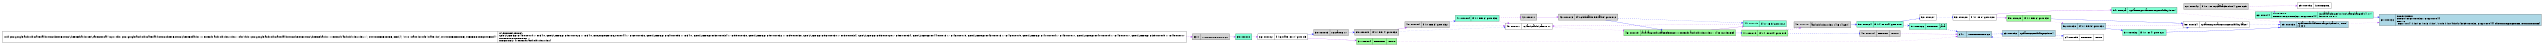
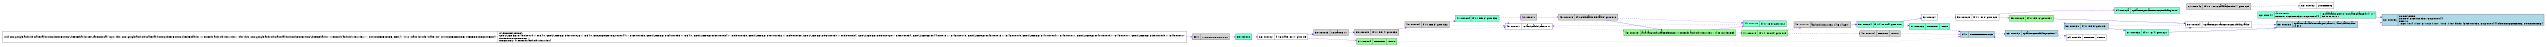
  digraph {
    rankdir=LR
    node [fillcolor=lightgrey shape=record style=filled]
    edge [arrowhead=vee color=purple style=dashed]
    n1 [label="{33\:\ ?|MTH_ENTER_BLOCK\l}"]
    n2 [fillcolor=aquamarine label="{35\:\ 0x0000}"]
    n3 [fillcolor=white label="{36\:\ 0x0002|if (r6.state != r7) goto L5\l}"]
    n4 [fillcolor=palegreen label="{37\:\ 0x0004|RETURN\l|return\l}"]
    n5 [label="{38\:\ 0x0005|r6.state = r7\l}"]
    n6 [fillcolor=lightblue label="{34\:\ ?|MTH_EXIT_BLOCK\l}"]
    n7 [label="{39\:\ 0x000b|if (r7 == 4) goto L32\l}"]
    n8 [fillcolor=lightblue label="{63\:\ 0x0052|updateAccessibilityActions()\l}"]
    n9 [label="{40\:\ 0x000d|if (r7 == 3) goto L32\l}"]
    n10 [fillcolor=white label="{45\:\ 0x0017|r6.lastStableState = r7\l}"]
    n11 [fillcolor=aquamarine label="{41\:\ 0x000f|if (r7 == 6) goto L32\l}"]
    n12 [fillcolor=palegreen label="{46\:\ 0x0019|java.lang.ref.WeakReference\<V extends android.view.View\> r4 = r6.viewRef\l}"]
    n13 [label="{42\:\ 0x0011}"]
    n14 [label="{43\:\ 0x0013|if (r6.hideable == false) goto L12\l}"]
    n15 [fillcolor=aquamarine label="{44\:\ 0x0015|if (r7 != 5) goto L12\l}"]
    n16 [fillcolor=palegreen label="{47\:\ 0x001b|if (r4 != null) goto L15\l}"]
    n17 [label="{48\:\ 0x001d|RETURN\l|return\l}"]
    n18 [label="{49\:\ 0x001e|android.view.View r4 = r4.get()\l}"]
    n19 [fillcolor=aquamarine label="{50\:\ 0x0024|if (r4 != null) goto L18\l}"]
-   n20 [fillcolor=aquamarine label="{51\:\ 0x0026|RETURN\l|java\l}"]
+   n20 [fillcolor=aquamarine label="{51\:\ 0x0026|RETURN\l|return\l}"]
    n21 [fillcolor=white label="{52\:\ 0x0027}"]
    n22 [fillcolor=white label="{53\:\ 0x0028|if (r7 != 0) goto L28\l}"]
    n23 [fillcolor=aquamarine label="{54\:\ 0x002a|updateImportantForAccessibility(true)\l}"]
    n24 [fillcolor=palegreen label="{55\:\ 0x002e|if (r7 == 6) goto L31\l}"]
-   n25 [fillcolor=lightblue label="{59\:\ 0x0038|updateDrawableForTargetState(r7, true)\lr0 = 0\l}"]
+   n25 [fillcolor=lightblue label="{59\:\ 0x0038|updateDrawableForTargetState(r7, lastStableState)\lr0 = 0\l}"]
    n26 [fillcolor=lightblue label="{56\:\ 0x0030|if (r7 == 5) goto L31\l}"]
    n27 [fillcolor=white label="{58\:\ 0x0034|updateImportantForAccessibility(false)\l}"]
    n28 [fillcolor=lightblue label="{60\:\ 0x003c|LOOP_START\lLOOP:0: B:60:0x003c\-\>B:62:0x0044\lPHI: r0 \l  PHI: (r0v4 'i' int) = (r0v3 'i' int), (r0v5 'i' int) binds: [B:59:0x0038, B:62:0x0044] A[DONT_GENERATE, DONT_INLINE]\l}"]
    n29 [label="{61\:\ 0x0042|if (r0 \>= r6.callbacks.size()) goto L25\l}"]
    n30 [fillcolor=aquamarine label="{62\:\ 0x0044|LOOP_END\lLOOP:0: B:60:0x003c\-\>B:62:0x0044\l|r6.callbacks.get(r0).onStateChanged(r4, r7)\lint r0 = r0 + 1\l}"]
    n31 [fillcolor=white label="{65\:\ 0x0052|SYNTHETIC\l}"]
    n32 [fillcolor=white label="{64\:\ 0x0055|RETURN\l|return\l}"]
    n33 [fillcolor=aquamarine label="{57\:\ 0x0032|if (r7 != 4) goto L21\l}"]
    n34 [fillcolor=white label="{void com.google.android.material.bottomsheet.BottomSheetBehavior.setStateInternal((r6v0 'this' com.google.android.material.bottomsheet.BottomSheetBehavior\<V extends android.view.View\> A[D('this' com.google.android.material.bottomsheet.BottomSheetBehavior\<V extends android.view.View\>), IMMUTABLE_TYPE, THIS]), (r7v0 'state' int A[D('state' int), IMMUTABLE_TYPE, METHOD_ARGUMENT]))  | USE_LINES_HINTS\lCROSS_EDGE: B:48:0x001d \-\> B:34:?, CROSS_EDGE: B:51:0x0026 \-\> B:34:?, BACK_EDGE: B:62:0x0044 \-\> B:60:0x003c, CROSS_EDGE: B:64:0x0055 \-\> B:34:?, CROSS_EDGE: B:58:0x0034 \-\> B:59:0x0038, CROSS_EDGE: B:57:0x0032 \-\> B:59:0x0038, CROSS_EDGE: B:56:0x0030 \-\> B:58:0x0034, CROSS_EDGE: B:55:0x002e \-\> B:58:0x0034, CROSS_EDGE: B:44:0x0015 \-\> B:46:0x0019, CROSS_EDGE: B:43:0x0013 \-\> B:46:0x0019, CROSS_EDGE: B:41:0x000f \-\> B:45:0x0017, CROSS_EDGE: B:40:0x000d \-\> B:45:0x0017, CROSS_EDGE: B:39:0x000b \-\> B:45:0x0017\lINLINE_NOT_NEEDED\lTYPE_VARS: [V extends android.view.View]\l}"]
    n1 -> n2
    n2 -> n3 [style=dotted]
    n3 -> n4 [style=solid]
    n3 -> n5 [color=blue style=solid]
    n4 -> n6 [arrowhead=normal style=dotted]
    n5 -> n7 [color=blue]
    n6 -> n8 [arrowhead=tee color=blue]
    n7 -> n9 [arrowhead=normal style=solid]
    n7 -> n10 [arrowhead=tee color=blue style=dotted]
    n8 -> n32 [arrowhead=normal color=blue]
    n9 -> n10 [arrowhead=normal style=dotted]
    n9 -> n11 [color=blue]
    n10 -> n12 [arrowhead=tee style=dotted]
    n11 -> n10 [style=dotted]
    n11 -> n13 [arrowhead=tee]
    n12 -> n15 [arrowhead=tee style=solid]
    n12 -> n16 [arrowhead=tee color=blue]
    n13 -> n14 [style=solid]
    n14 -> n12 [arrowhead=tee color=blue style=solid]
    n14 -> n15 [color=blue]
    n15 -> n10 [arrowhead=normal]
    n16 -> n17 [arrowhead=tee color=blue]
    n16 -> n18 [arrowhead=normal]
    n17 -> n6 [arrowhead=normal]
    n18 -> n19 [color=blue style=solid]
    n19 -> n20 [color=blue]
    n19 -> n21 [arrowhead=tee color=blue style=solid]
    n20 -> n6 [color=blue]
    n21 -> n22 [arrowhead=tee color=blue style=dotted]
    n22 -> n23 [style=solid]
    n22 -> n24 [style=solid]
    n23 -> n25 [arrowhead=tee style=dotted]
    n24 -> n26 [arrowhead=tee style=dotted]
    n24 -> n27 [arrowhead=normal color=blue style=solid]
    n25 -> n28 [arrowhead=normal style=dotted]
    n26 -> n27 [arrowhead=tee]
    n26 -> n33 [arrowhead=normal color=blue style=solid]
    n27 -> n25 [arrowhead=normal color=blue style=dotted]
    n29 -> n30 [arrowhead=tee style=dotted]
    n29 -> n31
    n30 -> n28 [color=blue style=solid]
    n32 -> n6 [arrowhead=tee color=blue style=dotted]
    n33 -> n25 [arrowhead=normal color=blue style=solid]
    n33 -> n27 [arrowhead=normal color=blue style=dotted]
    n34 -> n1
  }
